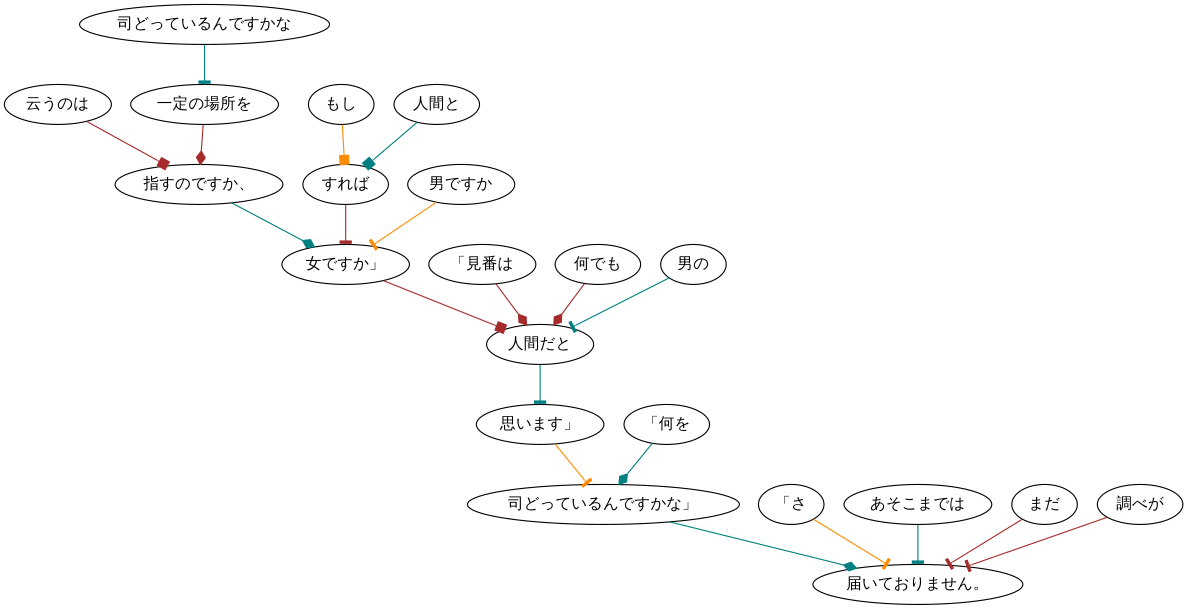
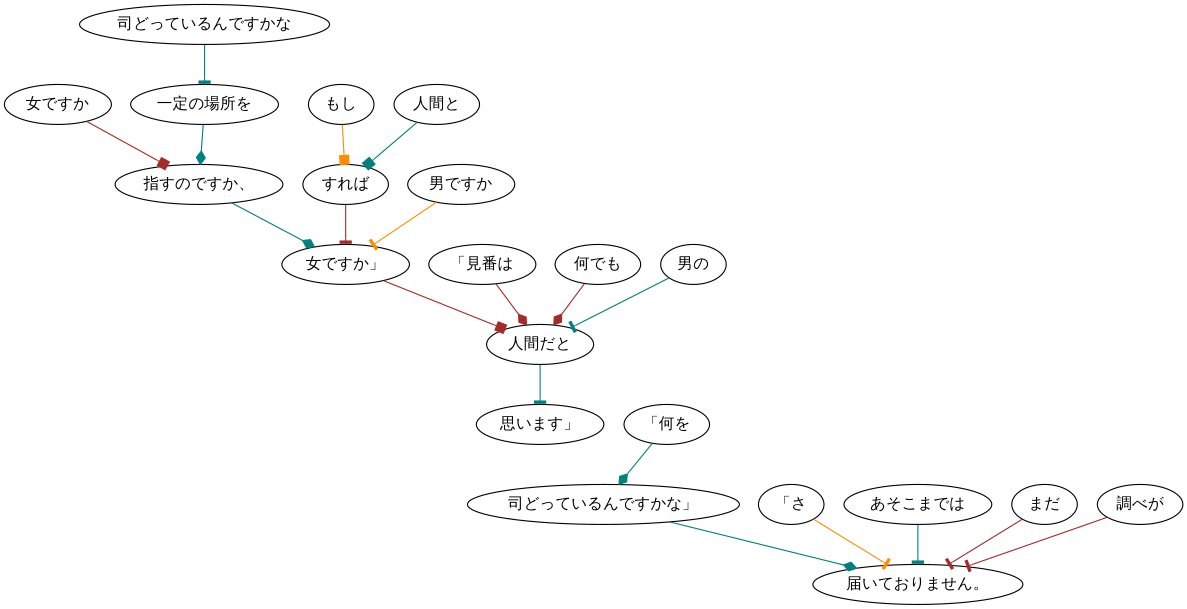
  digraph {
    edge [arrowhead=tee color=brown]
-   n1 [label="云うのは"]
+   n1 [label="女ですか"]
    n2 [label="指すのですか、"]
    n3 [label="女ですか」"]
    n4 [label="司どっているんですかな"]
    n5 [label="一定の場所を"]
    n6 [label="人間だと"]
    n7 [label="もし"]
    n8 [label="すれば"]
    n9 [label="人間と"]
    n10 [label="男ですか"]
    n11 [label="思います」"]
    n12 [label="司どっているんですかな」"]
    n13 [label="「見番は"]
    n14 [label="何でも"]
    n15 [label="男の"]
    n16 [label="届いておりません。"]
    n17 [label="「何を"]
    n18 [label="「さ"]
    n19 [label="あそこまでは"]
    n20 [label="まだ"]
    n21 [label="調べが"]
    n1 -> n2 [arrowhead=box]
    n2 -> n3 [arrowhead=diamond color=teal]
    n3 -> n6 [arrowhead=box]
    n4 -> n5 [color=teal]
-   n5 -> n2 [arrowhead=diamond]
+   n5 -> n2 [arrowhead=diamond color=teal]
    n6 -> n11 [color=teal]
    n7 -> n8 [arrowhead=box color=darkorange]
    n8 -> n3
    n9 -> n8 [arrowhead=box color=teal]
    n10 -> n3 [color=darkorange]
-   n11 -> n12 [color=darkorange]
    n12 -> n16 [arrowhead=diamond color=teal]
    n13 -> n6 [arrowhead=diamond]
    n14 -> n6 [arrowhead=diamond]
    n15 -> n6 [color=teal]
    n17 -> n12 [arrowhead=diamond color=teal]
    n18 -> n16 [color=darkorange]
    n19 -> n16 [color=teal]
    n20 -> n16
    n21 -> n16
  }
